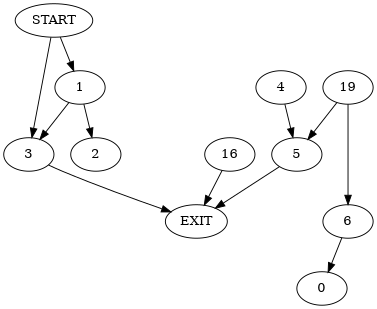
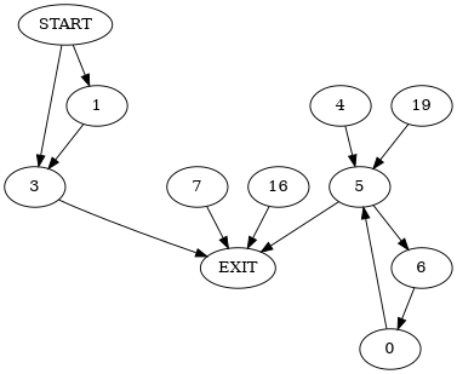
  digraph {
    n1 [label=START]
    1
    3
-   2
    n5 [label=EXIT]
    4
    5
    6
    n9 [label=0]
+   7
    n11 [label=16]
    n12 [label=19]
    n1 -> 1
    n1 -> 3
    1 -> 3
-   1 -> 2
    3 -> n5
    4 -> 5
    5 -> n5
-   n12 -> 6
+   5 -> 6
    6 -> n9
+   n9 -> 5
+   7 -> n5
    n11 -> n5
    n12 -> 5
  }
